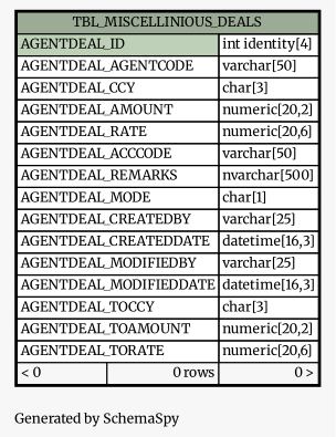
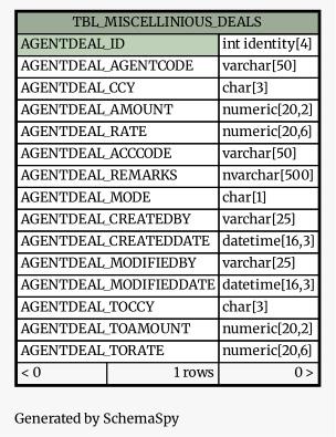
  digraph {
    bgcolor="#f7f7f7"
    fontname=Merriweather
    fontsize=11
    label="\nGenerated by SchemaSpy"
    labeljust=l
    nodesep=0.18
    rankdir=RL
    ranksep=0.46
-   n1 [fontname=Merriweather fontsize=11 label=<     <TABLE BORDER="2" CELLBORDER="1" CELLSPACING="0" BGCOLOR="#ffffff">       <TR><TD COLSPAN="3" BGCOLOR="#9bab96" ALIGN="CENTER">TBL_MISCELLINIOUS_DEALS</TD></TR>       <TR><TD PORT="AGENTDEAL_ID" COLSPAN="2" BGCOLOR="#bed1b8" ALIGN="LEFT">AGENTDEAL_ID</TD><TD PORT="AGENTDEAL_ID.type" ALIGN="LEFT">int identity[4]</TD></TR>       <TR><TD PORT="AGENTDEAL_AGENTCODE" COLSPAN="2" ALIGN="LEFT">AGENTDEAL_AGENTCODE</TD><TD PORT="AGENTDEAL_AGENTCODE.type" ALIGN="LEFT">varchar[50]</TD></TR>       <TR><TD PORT="AGENTDEAL_CCY" COLSPAN="2" ALIGN="LEFT">AGENTDEAL_CCY</TD><TD PORT="AGENTDEAL_CCY.type" ALIGN="LEFT">char[3]</TD></TR>       <TR><TD PORT="AGENTDEAL_AMOUNT" COLSPAN="2" ALIGN="LEFT">AGENTDEAL_AMOUNT</TD><TD PORT="AGENTDEAL_AMOUNT.type" ALIGN="LEFT">numeric[20,2]</TD></TR>       <TR><TD PORT="AGENTDEAL_RATE" COLSPAN="2" ALIGN="LEFT">AGENTDEAL_RATE</TD><TD PORT="AGENTDEAL_RATE.type" ALIGN="LEFT">numeric[20,6]</TD></TR>       <TR><TD PORT="AGENTDEAL_ACCCODE" COLSPAN="2" ALIGN="LEFT">AGENTDEAL_ACCCODE</TD><TD PORT="AGENTDEAL_ACCCODE.type" ALIGN="LEFT">varchar[50]</TD></TR>       <TR><TD PORT="AGENTDEAL_REMARKS" COLSPAN="2" ALIGN="LEFT">AGENTDEAL_REMARKS</TD><TD PORT="AGENTDEAL_REMARKS.type" ALIGN="LEFT">nvarchar[500]</TD></TR>       <TR><TD PORT="AGENTDEAL_MODE" COLSPAN="2" ALIGN="LEFT">AGENTDEAL_MODE</TD><TD PORT="AGENTDEAL_MODE.type" ALIGN="LEFT">char[1]</TD></TR>       <TR><TD PORT="AGENTDEAL_CREATEDBY" COLSPAN="2" ALIGN="LEFT">AGENTDEAL_CREATEDBY</TD><TD PORT="AGENTDEAL_CREATEDBY.type" ALIGN="LEFT">varchar[25]</TD></TR>       <TR><TD PORT="AGENTDEAL_CREATEDDATE" COLSPAN="2" ALIGN="LEFT">AGENTDEAL_CREATEDDATE</TD><TD PORT="AGENTDEAL_CREATEDDATE.type" ALIGN="LEFT">datetime[16,3]</TD></TR>       <TR><TD PORT="AGENTDEAL_MODIFIEDBY" COLSPAN="2" ALIGN="LEFT">AGENTDEAL_MODIFIEDBY</TD><TD PORT="AGENTDEAL_MODIFIEDBY.type" ALIGN="LEFT">varchar[25]</TD></TR>       <TR><TD PORT="AGENTDEAL_MODIFIEDDATE" COLSPAN="2" ALIGN="LEFT">AGENTDEAL_MODIFIEDDATE</TD><TD PORT="AGENTDEAL_MODIFIEDDATE.type" ALIGN="LEFT">datetime[16,3]</TD></TR>       <TR><TD PORT="AGENTDEAL_TOCCY" COLSPAN="2" ALIGN="LEFT">AGENTDEAL_TOCCY</TD><TD PORT="AGENTDEAL_TOCCY.type" ALIGN="LEFT">char[3]</TD></TR>       <TR><TD PORT="AGENTDEAL_TOAMOUNT" COLSPAN="2" ALIGN="LEFT">AGENTDEAL_TOAMOUNT</TD><TD PORT="AGENTDEAL_TOAMOUNT.type" ALIGN="LEFT">numeric[20,2]</TD></TR>       <TR><TD PORT="AGENTDEAL_TORATE" COLSPAN="2" ALIGN="LEFT">AGENTDEAL_TORATE</TD><TD PORT="AGENTDEAL_TORATE.type" ALIGN="LEFT">numeric[20,6]</TD></TR>       <TR><TD ALIGN="LEFT" BGCOLOR="#f7f7f7">&lt; 0</TD><TD ALIGN="RIGHT" BGCOLOR="#f7f7f7">0 rows</TD><TD ALIGN="RIGHT" BGCOLOR="#f7f7f7">0 &gt;</TD></TR>     </TABLE>> shape=plaintext]
+   n1 [fontname=Merriweather fontsize=11 label=<     <TABLE BORDER="2" CELLBORDER="1" CELLSPACING="0" BGCOLOR="#ffffff">       <TR><TD COLSPAN="3" BGCOLOR="#9bab96" ALIGN="CENTER">TBL_MISCELLINIOUS_DEALS</TD></TR>       <TR><TD PORT="AGENTDEAL_ID" COLSPAN="2" BGCOLOR="#bed1b8" ALIGN="LEFT">AGENTDEAL_ID</TD><TD PORT="AGENTDEAL_ID.type" ALIGN="LEFT">int identity[4]</TD></TR>       <TR><TD PORT="AGENTDEAL_AGENTCODE" COLSPAN="2" ALIGN="LEFT">AGENTDEAL_AGENTCODE</TD><TD PORT="AGENTDEAL_AGENTCODE.type" ALIGN="LEFT">varchar[50]</TD></TR>       <TR><TD PORT="AGENTDEAL_CCY" COLSPAN="2" ALIGN="LEFT">AGENTDEAL_CCY</TD><TD PORT="AGENTDEAL_CCY.type" ALIGN="LEFT">char[3]</TD></TR>       <TR><TD PORT="AGENTDEAL_AMOUNT" COLSPAN="2" ALIGN="LEFT">AGENTDEAL_AMOUNT</TD><TD PORT="AGENTDEAL_AMOUNT.type" ALIGN="LEFT">numeric[20,2]</TD></TR>       <TR><TD PORT="AGENTDEAL_RATE" COLSPAN="2" ALIGN="LEFT">AGENTDEAL_RATE</TD><TD PORT="AGENTDEAL_RATE.type" ALIGN="LEFT">numeric[20,6]</TD></TR>       <TR><TD PORT="AGENTDEAL_ACCCODE" COLSPAN="2" ALIGN="LEFT">AGENTDEAL_ACCCODE</TD><TD PORT="AGENTDEAL_ACCCODE.type" ALIGN="LEFT">varchar[50]</TD></TR>       <TR><TD PORT="AGENTDEAL_REMARKS" COLSPAN="2" ALIGN="LEFT">AGENTDEAL_REMARKS</TD><TD PORT="AGENTDEAL_REMARKS.type" ALIGN="LEFT">nvarchar[500]</TD></TR>       <TR><TD PORT="AGENTDEAL_MODE" COLSPAN="2" ALIGN="LEFT">AGENTDEAL_MODE</TD><TD PORT="AGENTDEAL_MODE.type" ALIGN="LEFT">char[1]</TD></TR>       <TR><TD PORT="AGENTDEAL_CREATEDBY" COLSPAN="2" ALIGN="LEFT">AGENTDEAL_CREATEDBY</TD><TD PORT="AGENTDEAL_CREATEDBY.type" ALIGN="LEFT">varchar[25]</TD></TR>       <TR><TD PORT="AGENTDEAL_CREATEDDATE" COLSPAN="2" ALIGN="LEFT">AGENTDEAL_CREATEDDATE</TD><TD PORT="AGENTDEAL_CREATEDDATE.type" ALIGN="LEFT">datetime[16,3]</TD></TR>       <TR><TD PORT="AGENTDEAL_MODIFIEDBY" COLSPAN="2" ALIGN="LEFT">AGENTDEAL_MODIFIEDBY</TD><TD PORT="AGENTDEAL_MODIFIEDBY.type" ALIGN="LEFT">varchar[25]</TD></TR>       <TR><TD PORT="AGENTDEAL_MODIFIEDDATE" COLSPAN="2" ALIGN="LEFT">AGENTDEAL_MODIFIEDDATE</TD><TD PORT="AGENTDEAL_MODIFIEDDATE.type" ALIGN="LEFT">datetime[16,3]</TD></TR>       <TR><TD PORT="AGENTDEAL_TOCCY" COLSPAN="2" ALIGN="LEFT">AGENTDEAL_TOCCY</TD><TD PORT="AGENTDEAL_TOCCY.type" ALIGN="LEFT">char[3]</TD></TR>       <TR><TD PORT="AGENTDEAL_TOAMOUNT" COLSPAN="2" ALIGN="LEFT">AGENTDEAL_TOAMOUNT</TD><TD PORT="AGENTDEAL_TOAMOUNT.type" ALIGN="LEFT">numeric[20,2]</TD></TR>       <TR><TD PORT="AGENTDEAL_TORATE" COLSPAN="2" ALIGN="LEFT">AGENTDEAL_TORATE</TD><TD PORT="AGENTDEAL_TORATE.type" ALIGN="LEFT">numeric[20,6]</TD></TR>       <TR><TD ALIGN="LEFT" BGCOLOR="#f7f7f7">&lt; 0</TD><TD ALIGN="RIGHT" BGCOLOR="#f7f7f7">1 rows</TD><TD ALIGN="RIGHT" BGCOLOR="#f7f7f7">0 &gt;</TD></TR>     </TABLE>> shape=plaintext]
  }
